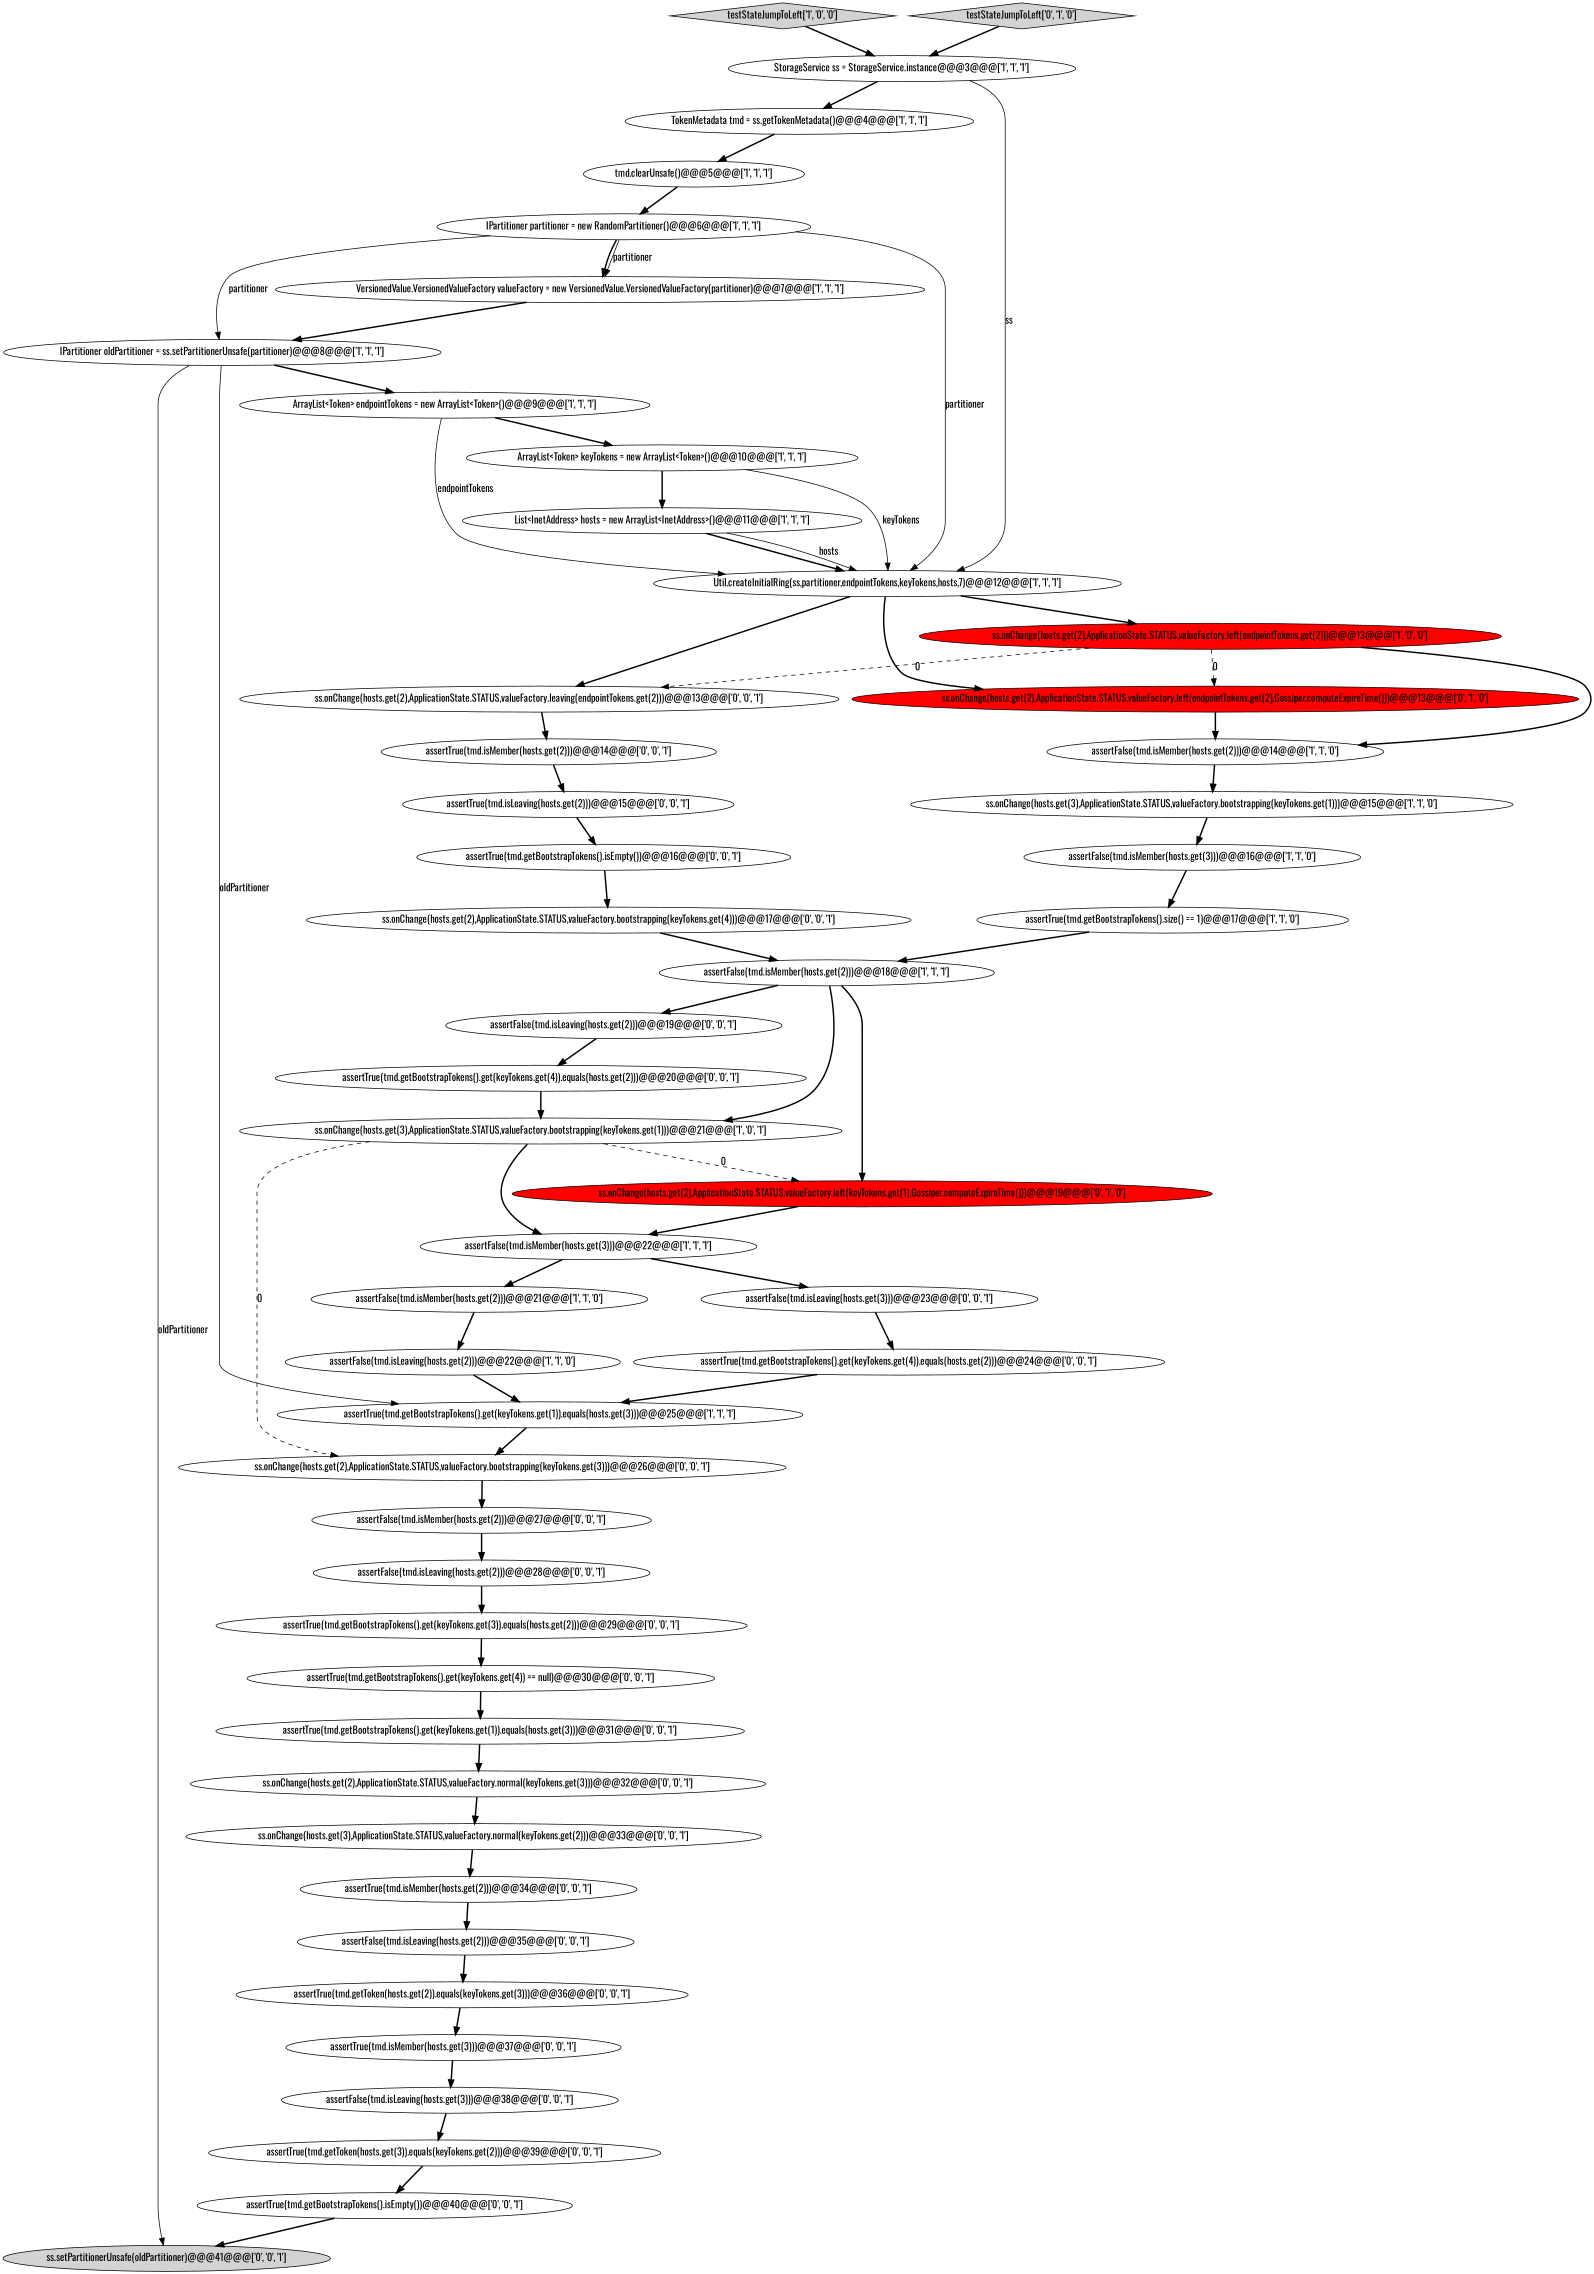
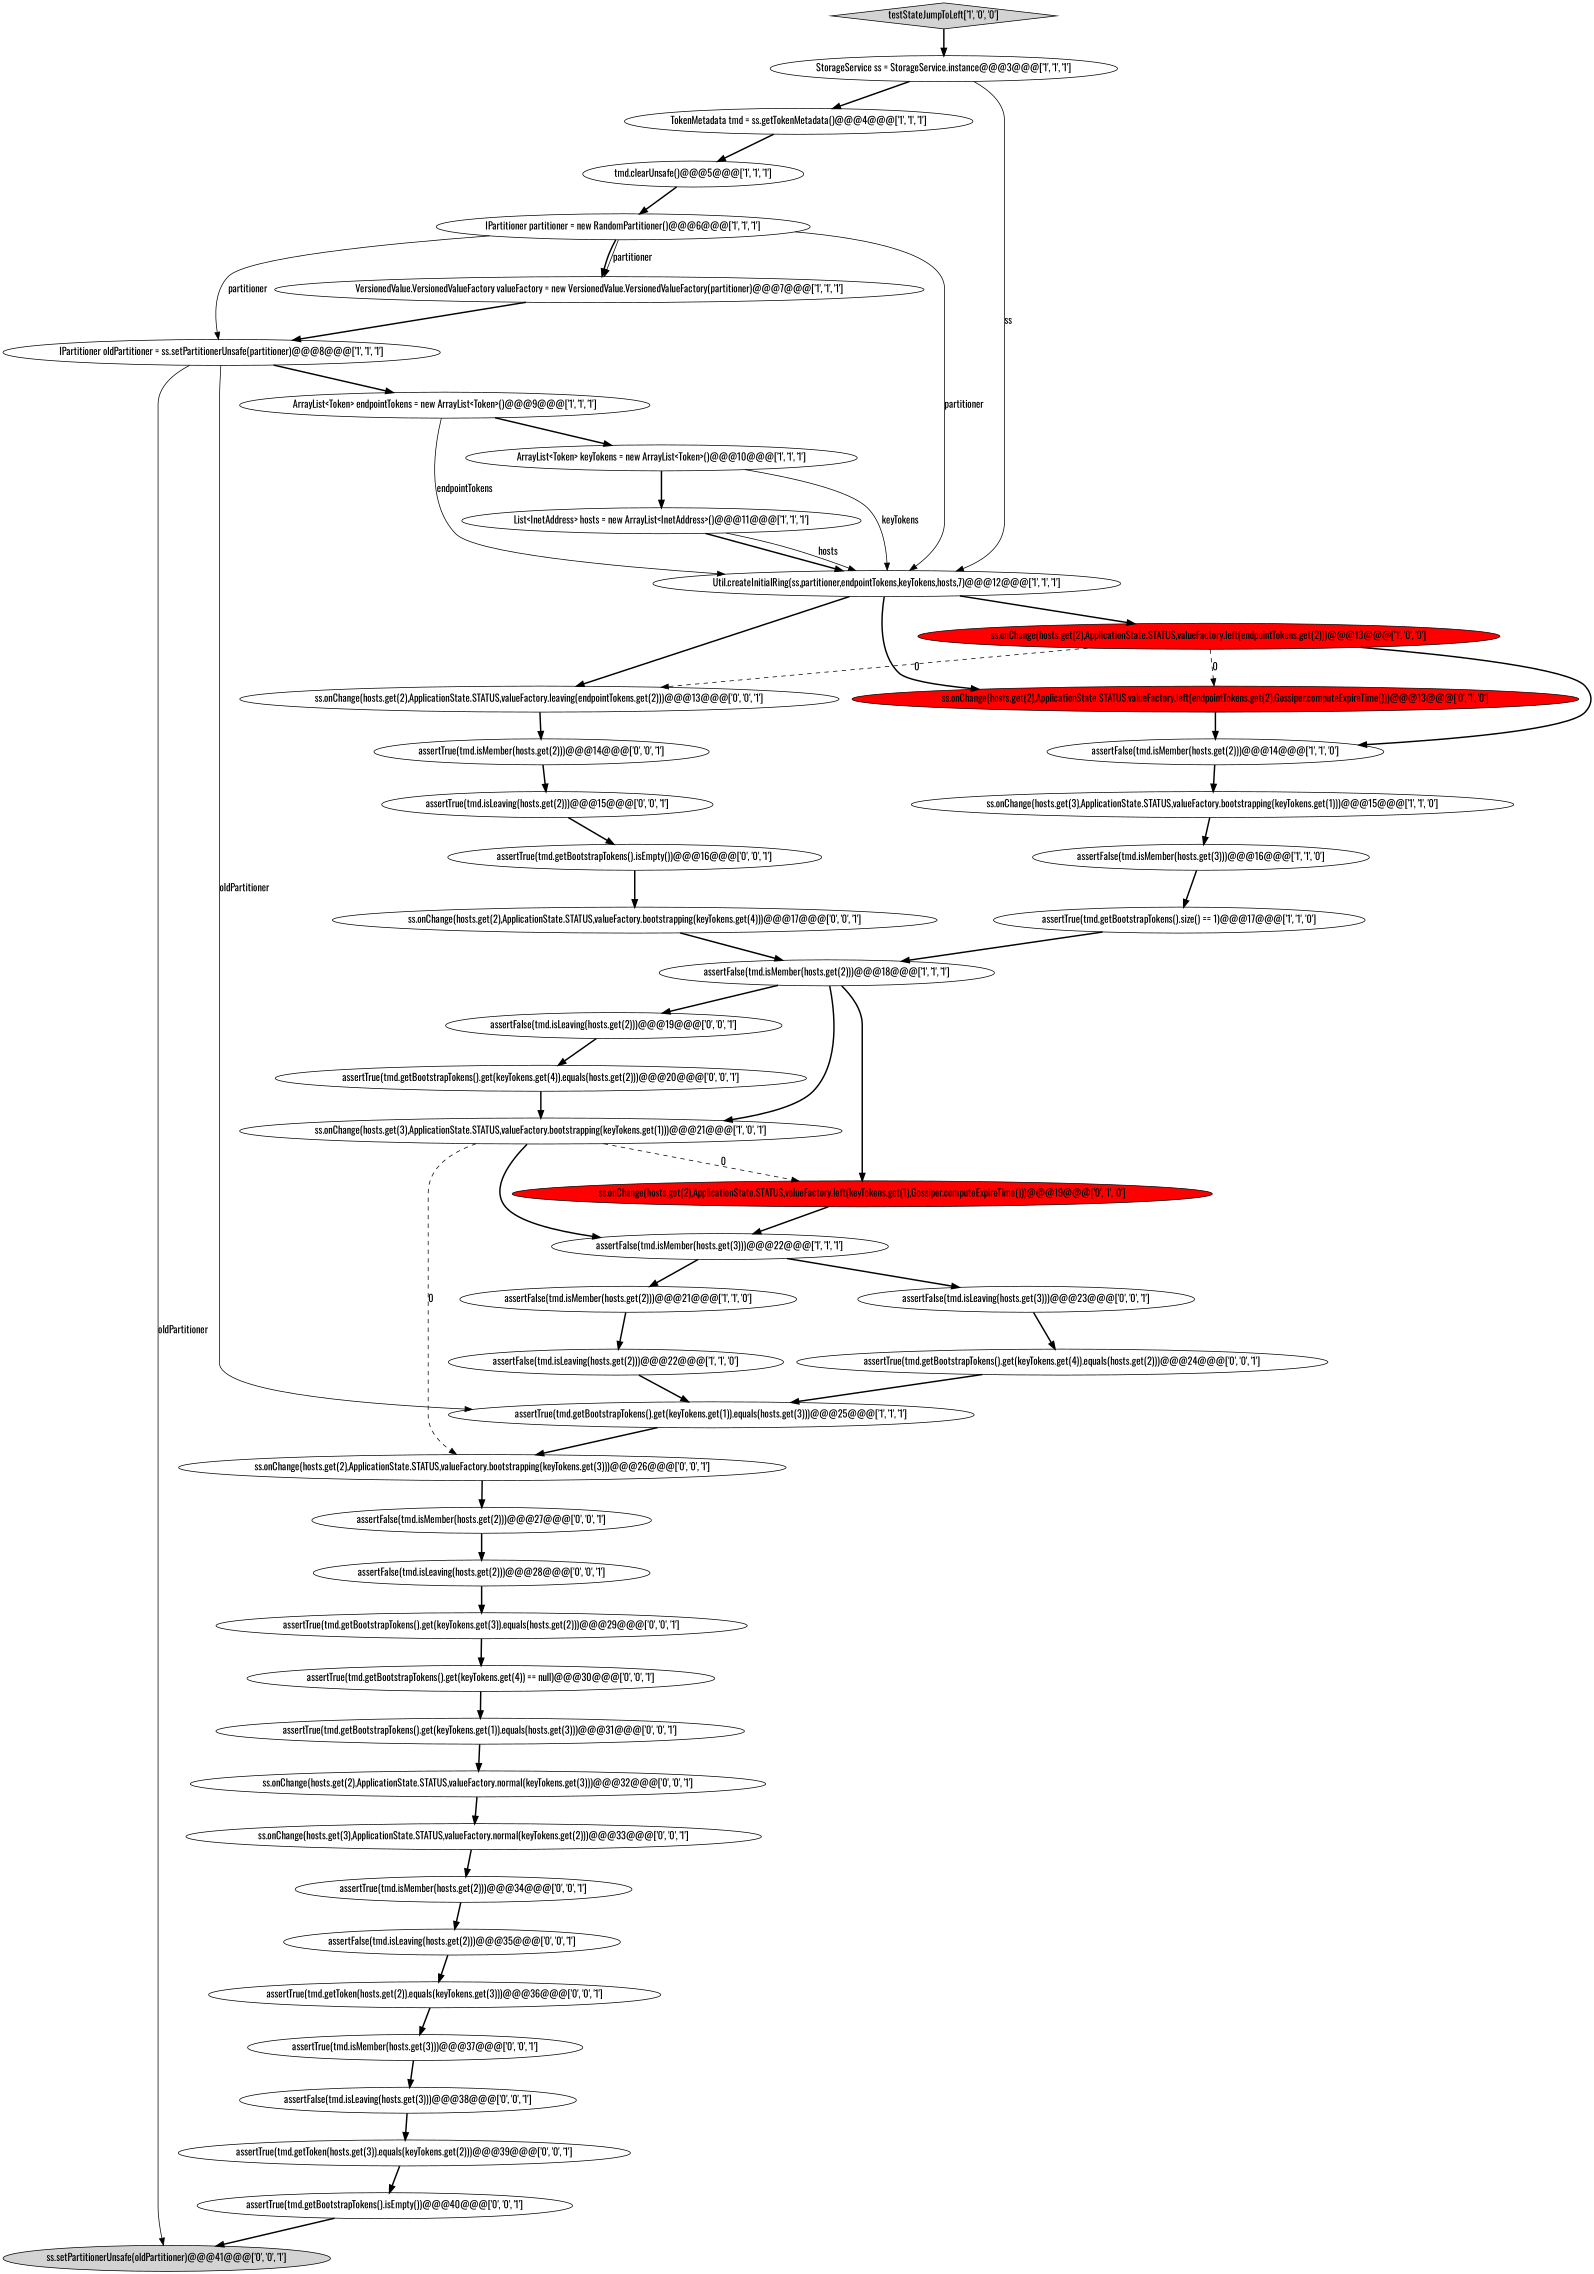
  digraph {
    fontname=Oswald
    node [fillcolor=white fontname=Oswald shape=ellipse style=filled]
    edge [fontname=Oswald style=bold]
    n1 [label="ss.onChange(hosts.get(3),ApplicationState.STATUS,valueFactory.bootstrapping(keyTokens.get(1)))@@@15@@@['1', '1', '0']"]
    n2 [label="assertFalse(tmd.isMember(hosts.get(3)))@@@16@@@['1', '1', '0']"]
    n3 [label="assertTrue(tmd.getBootstrapTokens().size() == 1)@@@17@@@['1', '1', '0']"]
    n4 [label="assertFalse(tmd.isMember(hosts.get(2)))@@@18@@@['1', '1', '1']"]
    n5 [label="ss.onChange(hosts.get(3),ApplicationState.STATUS,valueFactory.bootstrapping(keyTokens.get(1)))@@@21@@@['1', '0', '1']"]
    n6 [fillcolor=red label="ss.onChange(hosts.get(2),ApplicationState.STATUS,valueFactory.left(keyTokens.get(1),Gossiper.computeExpireTime()))@@@19@@@['0', '1', '0']"]
    n7 [label="assertFalse(tmd.isLeaving(hosts.get(2)))@@@19@@@['0', '0', '1']"]
    n8 [label="TokenMetadata tmd = ss.getTokenMetadata()@@@4@@@['1', '1', '1']"]
    n9 [label="tmd.clearUnsafe()@@@5@@@['1', '1', '1']"]
    n10 [label="IPartitioner partitioner = new RandomPartitioner()@@@6@@@['1', '1', '1']"]
    n11 [label="ss.onChange(hosts.get(3),ApplicationState.STATUS,valueFactory.normal(keyTokens.get(2)))@@@33@@@['0', '0', '1']"]
    n12 [label="assertTrue(tmd.isMember(hosts.get(2)))@@@34@@@['0', '0', '1']"]
    n13 [label="assertFalse(tmd.isLeaving(hosts.get(2)))@@@35@@@['0', '0', '1']"]
    n14 [label="Util.createInitialRing(ss,partitioner,endpointTokens,keyTokens,hosts,7)@@@12@@@['1', '1', '1']"]
    n15 [fillcolor=red label="ss.onChange(hosts.get(2),ApplicationState.STATUS,valueFactory.left(endpointTokens.get(2)))@@@13@@@['1', '0', '0']"]
    n16 [label="ss.onChange(hosts.get(2),ApplicationState.STATUS,valueFactory.leaving(endpointTokens.get(2)))@@@13@@@['0', '0', '1']"]
    n17 [fillcolor=red label="ss.onChange(hosts.get(2),ApplicationState.STATUS,valueFactory.left(endpointTokens.get(2),Gossiper.computeExpireTime()))@@@13@@@['0', '1', '0']"]
    n18 [label="assertFalse(tmd.isMember(hosts.get(2)))@@@14@@@['1', '1', '0']"]
    n19 [label="assertTrue(tmd.isMember(hosts.get(2)))@@@14@@@['0', '0', '1']"]
    n20 [label="assertFalse(tmd.isMember(hosts.get(3)))@@@22@@@['1', '1', '1']"]
    n21 [label="ss.onChange(hosts.get(2),ApplicationState.STATUS,valueFactory.bootstrapping(keyTokens.get(3)))@@@26@@@['0', '0', '1']"]
    n22 [label="assertFalse(tmd.isLeaving(hosts.get(3)))@@@23@@@['0', '0', '1']"]
    n23 [label="assertFalse(tmd.isMember(hosts.get(2)))@@@21@@@['1', '1', '0']"]
    n24 [label="assertFalse(tmd.isMember(hosts.get(2)))@@@27@@@['0', '0', '1']"]
    n25 [label="assertTrue(tmd.getBootstrapTokens().get(keyTokens.get(1)).equals(hosts.get(3)))@@@25@@@['1', '1', '1']"]
    n26 [label="assertTrue(tmd.getBootstrapTokens().get(keyTokens.get(4)).equals(hosts.get(2)))@@@24@@@['0', '0', '1']"]
    n27 [label="assertFalse(tmd.isLeaving(hosts.get(2)))@@@28@@@['0', '0', '1']"]
    n28 [label="assertTrue(tmd.getBootstrapTokens().get(keyTokens.get(3)).equals(hosts.get(2)))@@@29@@@['0', '0', '1']"]
    n29 [label="assertTrue(tmd.getBootstrapTokens().get(keyTokens.get(1)).equals(hosts.get(3)))@@@31@@@['0', '0', '1']"]
    n30 [label="ss.onChange(hosts.get(2),ApplicationState.STATUS,valueFactory.normal(keyTokens.get(3)))@@@32@@@['0', '0', '1']"]
    n31 [fillcolor=lightgray label="testStateJumpToLeft['1', '0', '0']" shape=diamond]
    n32 [label="StorageService ss = StorageService.instance@@@3@@@['1', '1', '1']"]
    n33 [label="assertTrue(tmd.getBootstrapTokens().get(keyTokens.get(4)) == null)@@@30@@@['0', '0', '1']"]
    n34 [label="ArrayList<Token> endpointTokens = new ArrayList<Token>()@@@9@@@['1', '1', '1']"]
    n35 [label="ArrayList<Token> keyTokens = new ArrayList<Token>()@@@10@@@['1', '1', '1']"]
    n36 [label="List<InetAddress> hosts = new ArrayList<InetAddress>()@@@11@@@['1', '1', '1']"]
    n37 [label="assertTrue(tmd.getBootstrapTokens().isEmpty())@@@40@@@['0', '0', '1']"]
    n38 [fillcolor=lightgray label="ss.setPartitionerUnsafe(oldPartitioner)@@@41@@@['0', '0', '1']"]
    n39 [label="IPartitioner oldPartitioner = ss.setPartitionerUnsafe(partitioner)@@@8@@@['1', '1', '1']"]
    n40 [label="VersionedValue.VersionedValueFactory valueFactory = new VersionedValue.VersionedValueFactory(partitioner)@@@7@@@['1', '1', '1']"]
    n41 [label="assertTrue(tmd.getBootstrapTokens().get(keyTokens.get(4)).equals(hosts.get(2)))@@@20@@@['0', '0', '1']"]
    n42 [label="assertTrue(tmd.isLeaving(hosts.get(2)))@@@15@@@['0', '0', '1']"]
    n43 [label="assertTrue(tmd.getBootstrapTokens().isEmpty())@@@16@@@['0', '0', '1']"]
    n44 [label="assertFalse(tmd.isLeaving(hosts.get(2)))@@@22@@@['1', '1', '0']"]
    n45 [label="ss.onChange(hosts.get(2),ApplicationState.STATUS,valueFactory.bootstrapping(keyTokens.get(4)))@@@17@@@['0', '0', '1']"]
    n46 [label="assertFalse(tmd.isLeaving(hosts.get(3)))@@@38@@@['0', '0', '1']"]
    n47 [label="assertTrue(tmd.getToken(hosts.get(3)).equals(keyTokens.get(2)))@@@39@@@['0', '0', '1']"]
    n48 [label="assertTrue(tmd.getToken(hosts.get(2)).equals(keyTokens.get(3)))@@@36@@@['0', '0', '1']"]
-   n49 [fillcolor=lightgray label="testStateJumpToLeft['0', '1', '0']" shape=diamond]
    n50 [label="assertTrue(tmd.isMember(hosts.get(3)))@@@37@@@['0', '0', '1']"]
    n1 -> n2
    n2 -> n3
    n3 -> n4
    n4 -> n5
    n4 -> n6
    n4 -> n7
    n5 -> n6 [label=0 style=dashed]
    n5 -> n20
    n5 -> n21 [label=0 style=dashed]
    n6 -> n20
    n7 -> n41
    n8 -> n9
    n9 -> n10
    n10 -> n14 [label=partitioner style=solid]
    n10 -> n39 [label=partitioner style=solid]
    n10 -> n40 [label=partitioner style=solid]
    n10 -> n40
    n11 -> n12
    n12 -> n13
    n13 -> n48
    n14 -> n15
    n14 -> n16
    n14 -> n17
    n15 -> n16 [label=0 style=dashed]
    n15 -> n17 [label=0 style=dashed]
    n15 -> n18
    n16 -> n19
    n17 -> n18
    n18 -> n1
    n19 -> n42
    n20 -> n22
    n20 -> n23
    n21 -> n24
    n22 -> n26
    n23 -> n44
    n24 -> n27
    n25 -> n21
    n26 -> n25
    n27 -> n28
    n28 -> n33
    n29 -> n30
    n30 -> n11
    n31 -> n32
    n32 -> n8
    n32 -> n14 [label=ss style=solid]
    n33 -> n29
    n34 -> n14 [label=endpointTokens style=solid]
    n34 -> n35
    n35 -> n14 [label=keyTokens style=solid]
    n35 -> n36
    n36 -> n14
    n36 -> n14 [label=hosts style=solid]
    n37 -> n38
    n39 -> n25 [label=oldPartitioner style=solid]
    n39 -> n34
    n39 -> n38 [label=oldPartitioner style=solid]
    n40 -> n39
    n41 -> n5
    n42 -> n43
    n43 -> n45
    n44 -> n25
    n45 -> n4
    n46 -> n47
    n47 -> n37
    n48 -> n50
-   n49 -> n32
    n50 -> n46
  }
